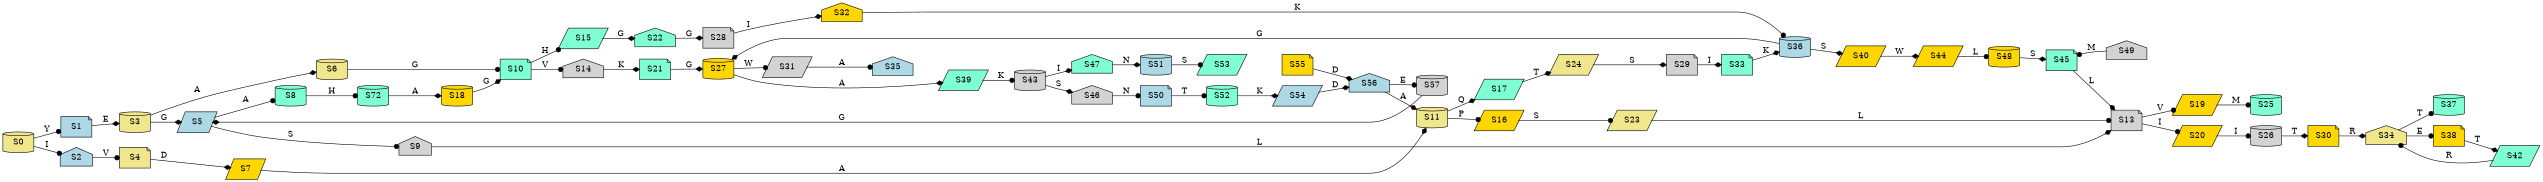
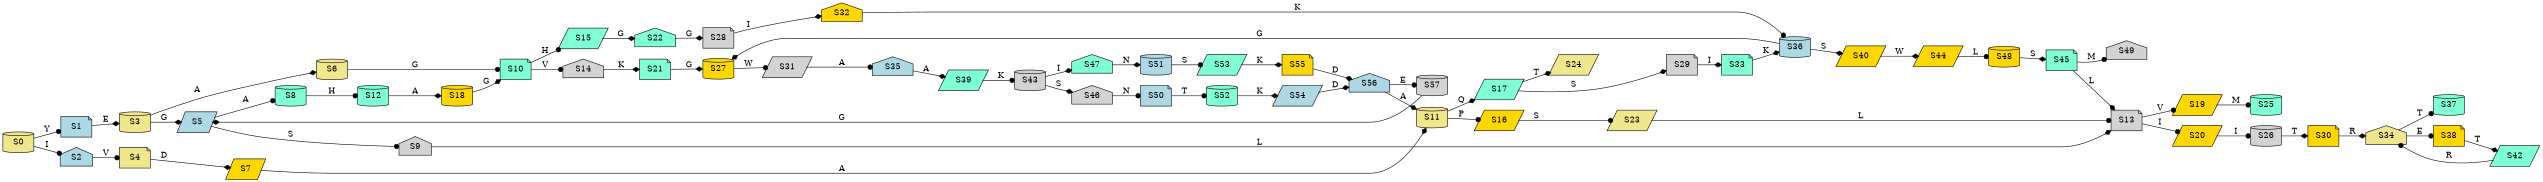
  strict digraph {
    rankdir=LR
    node [fillcolor=aquamarine shape=cylinder style=filled]
    edge [arrowhead=diamond]
    S0 [fillcolor=khaki]
    S1 [fillcolor=lightblue shape=note]
    S2 [fillcolor=lightblue shape=house]
    S3 [fillcolor=khaki]
    S4 [fillcolor=khaki shape=note]
    S5 [fillcolor=lightblue shape=parallelogram]
    S6 [fillcolor=khaki]
    S7 [fillcolor=gold shape=parallelogram]
    S8
    S9 [fillcolor=lightgrey shape=house]
    S10 [shape=note]
    S11 [fillcolor=khaki]
-   S12 [label=S72]
+   S12
    S13 [fillcolor=lightgrey shape=note]
    S14 [fillcolor=lightgrey shape=house]
    S15 [shape=parallelogram]
    S16 [fillcolor=gold shape=parallelogram]
    S17 [shape=parallelogram]
    S18 [fillcolor=gold]
    S19 [fillcolor=gold shape=parallelogram]
    S20 [fillcolor=gold shape=parallelogram]
    S21 [shape=note]
    S22 [shape=house]
    S23 [fillcolor=khaki shape=parallelogram]
    S24 [fillcolor=khaki shape=parallelogram]
    S25
    S26 [fillcolor=lightgrey]
    S27 [fillcolor=gold]
    S28 [fillcolor=lightgrey shape=note]
    S29 [fillcolor=lightgrey shape=note]
    S30 [fillcolor=gold shape=note]
    S31 [fillcolor=lightgrey shape=parallelogram]
    S32 [fillcolor=gold shape=house]
    S33 [shape=note]
    S34 [fillcolor=khaki shape=house]
    S35 [fillcolor=lightblue shape=house]
    S36 [fillcolor=lightblue]
    S37
    S38 [fillcolor=gold shape=note]
    S39 [shape=parallelogram]
    S40 [fillcolor=gold shape=parallelogram]
    S42 [shape=parallelogram]
    S43 [fillcolor=lightgrey]
    S44 [fillcolor=gold shape=parallelogram]
    S46 [fillcolor=lightgrey shape=house]
    S47 [shape=house]
    S48 [fillcolor=gold]
    S45 [shape=note]
    S49 [fillcolor=lightgrey shape=house]
    S50 [fillcolor=lightblue shape=note]
    S51 [fillcolor=lightblue]
    S52
    S53 [shape=parallelogram]
    S54 [fillcolor=lightblue shape=parallelogram]
    S55 [fillcolor=gold shape=note]
    S56 [fillcolor=lightblue shape=house]
    S57 [fillcolor=lightgrey]
    S0 -> S1 [arrowhead=dot label=Y]
    S0 -> S2 [arrowhead=dot label=I]
    S1 -> S3 [label=E]
    S2 -> S4 [arrowhead=dot label=V]
    S3 -> S5 [label=G]
    S3 -> S6 [label=A]
    S4 -> S7 [label=D]
    S5 -> S8 [arrowhead=dot label=A]
    S5 -> S9 [arrowhead=dot label=S]
    S6 -> S10 [arrowhead=dot label=G]
    S7 -> S11 [label=A]
    S8 -> S12 [arrowhead=dot label=H]
    S9 -> S13 [label=L]
    S10 -> S14 [arrowhead=dot label=V]
    S10 -> S15 [arrowhead=dot label=H]
    S11 -> S16 [arrowhead=dot label=P]
    S11 -> S17 [label=Q]
    S12 -> S18 [label=A]
    S13 -> S19 [arrowhead=dot label=V]
    S13 -> S20 [arrowhead=dot label=I]
    S14 -> S21 [label=K]
    S15 -> S22 [label=G]
    S16 -> S23 [arrowhead=dot label=S]
    S17 -> S24 [label=T]
    S18 -> S10 [label=G]
    S19 -> S25 [arrowhead=dot label=M]
    S20 -> S26 [arrowhead=dot label=I]
    S21 -> S27 [label=G]
    S22 -> S28 [label=G]
    S23 -> S13 [arrowhead=dot label=L]
-   S24 -> S29 [label=S]
+   S17 -> S29 [label=S]
    S26 -> S30 [label=T]
    S27 -> S31 [arrowhead=dot label=W]
    S28 -> S32 [label=I]
    S29 -> S33 [label=I]
    S30 -> S34 [label=R]
    S31 -> S35 [arrowhead=dot label=A]
    S32 -> S36 [arrowhead=dot label=K]
    S33 -> S36 [label=K]
    S34 -> S37 [arrowhead=dot label=T]
    S34 -> S38 [arrowhead=dot label=E]
-   S27 -> S39 [label=A]
+   S35 -> S39 [label=A]
    S36 -> S27 [label=G]
    S36 -> S40 [label=S]
    S38 -> S42 [label=T]
    S39 -> S43 [arrowhead=dot label=K]
    S40 -> S44 [label=W]
    S42 -> S34 [arrowhead=dot label=R]
    S43 -> S46 [label=S]
    S43 -> S47 [label=I]
    S44 -> S48 [arrowhead=dot label=L]
    S46 -> S50 [arrowhead=dot label=N]
    S47 -> S51 [label=N]
    S48 -> S45 [label=S]
    S45 -> S13 [label=L]
-   S49 -> S45 [arrowhead=dot label=M]
+   S45 -> S49 [arrowhead=dot label=M]
    S50 -> S52 [arrowhead=dot label=T]
    S51 -> S53 [arrowhead=dot label=S]
    S52 -> S54 [label=K]
+   S53 -> S55 [label=K]
    S54 -> S56 [label=D]
    S55 -> S56 [label=D]
    S56 -> S11 [label=A]
    S56 -> S57 [arrowhead=dot label=E]
    S57 -> S5 [label=G]
  }
